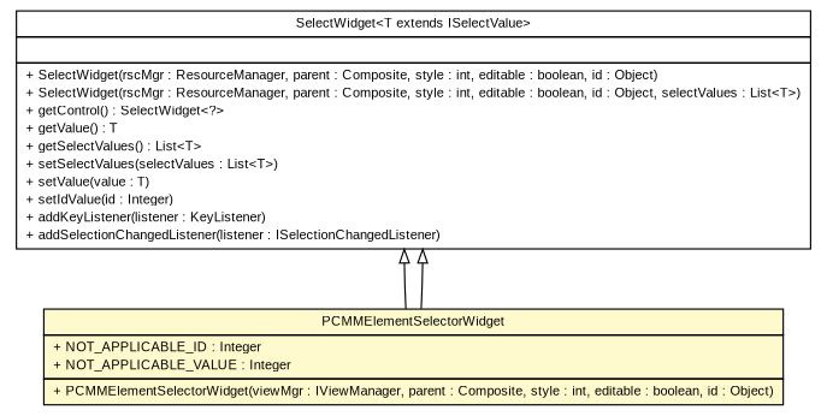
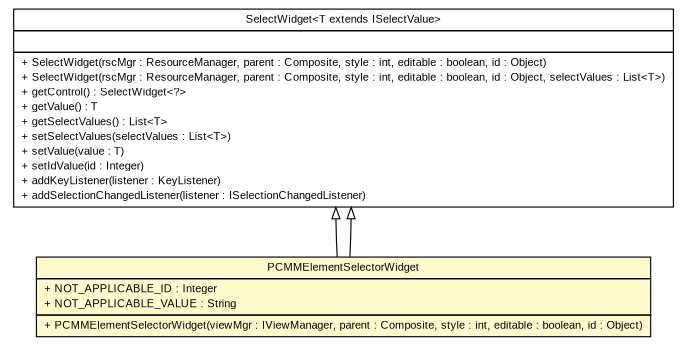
  digraph {
    nodesep=0.25
    ranksep=0.5
    node [fontcolor=black fontname=arial fontsize=10.0 shape=plaintext]
    edge [arrowtail=empty dir=back fontname=arial fontsize=10 headport=p labelfontname=arial labelfontsize=10 tailport=p]
-   n1 [label=<<table title="gov.sandia.cf.parts.widgets.PCMMElementSelectorWidget" border="0" cellborder="1" cellspacing="0" cellpadding="2" port="p" bgcolor="lemonChiffon" href="./PCMMElementSelectorWidget.html"> 		<tr><td><table border="0" cellspacing="0" cellpadding="1"> <tr><td align="center" balign="center"> PCMMElementSelectorWidget </td></tr> 		</table></td></tr> 		<tr><td><table border="0" cellspacing="0" cellpadding="1"> <tr><td align="left" balign="left"> + NOT_APPLICABLE_ID : Integer </td></tr> <tr><td align="left" balign="left"> + NOT_APPLICABLE_VALUE : Integer </td></tr> 		</table></td></tr> 		<tr><td><table border="0" cellspacing="0" cellpadding="1"> <tr><td align="left" balign="left"> + PCMMElementSelectorWidget(viewMgr : IViewManager, parent : Composite, style : int, editable : boolean, id : Object) </td></tr> 		</table></td></tr> 		</table>>]
+   n1 [label=<<table title="gov.sandia.cf.parts.widgets.PCMMElementSelectorWidget" border="0" cellborder="1" cellspacing="0" cellpadding="2" port="p" bgcolor="lemonChiffon" href="./PCMMElementSelectorWidget.html"> 		<tr><td><table border="0" cellspacing="0" cellpadding="1"> <tr><td align="center" balign="center"> PCMMElementSelectorWidget </td></tr> 		</table></td></tr> 		<tr><td><table border="0" cellspacing="0" cellpadding="1"> <tr><td align="left" balign="left"> + NOT_APPLICABLE_ID : Integer </td></tr> <tr><td align="left" balign="left"> + NOT_APPLICABLE_VALUE : String </td></tr> 		</table></td></tr> 		<tr><td><table border="0" cellspacing="0" cellpadding="1"> <tr><td align="left" balign="left"> + PCMMElementSelectorWidget(viewMgr : IViewManager, parent : Composite, style : int, editable : boolean, id : Object) </td></tr> 		</table></td></tr> 		</table>>]
    n2 [label=<<table title="gov.sandia.cf.parts.widgets.SelectWidget" border="0" cellborder="1" cellspacing="0" cellpadding="2" port="p" href="./SelectWidget.html"> 		<tr><td><table border="0" cellspacing="0" cellpadding="1"> <tr><td align="center" balign="center"> SelectWidget&lt;T extends ISelectValue&gt; </td></tr> 		</table></td></tr> 		<tr><td><table border="0" cellspacing="0" cellpadding="1"> <tr><td align="left" balign="left">  </td></tr> 		</table></td></tr> 		<tr><td><table border="0" cellspacing="0" cellpadding="1"> <tr><td align="left" balign="left"> + SelectWidget(rscMgr : ResourceManager, parent : Composite, style : int, editable : boolean, id : Object) </td></tr> <tr><td align="left" balign="left"> + SelectWidget(rscMgr : ResourceManager, parent : Composite, style : int, editable : boolean, id : Object, selectValues : List&lt;T&gt;) </td></tr> <tr><td align="left" balign="left"> + getControl() : SelectWidget&lt;?&gt; </td></tr> <tr><td align="left" balign="left"> + getValue() : T </td></tr> <tr><td align="left" balign="left"> + getSelectValues() : List&lt;T&gt; </td></tr> <tr><td align="left" balign="left"> + setSelectValues(selectValues : List&lt;T&gt;) </td></tr> <tr><td align="left" balign="left"> + setValue(value : T) </td></tr> <tr><td align="left" balign="left"> + setIdValue(id : Integer) </td></tr> <tr><td align="left" balign="left"> + addKeyListener(listener : KeyListener) </td></tr> <tr><td align="left" balign="left"> + addSelectionChangedListener(listener : ISelectionChangedListener) </td></tr> 		</table></td></tr> 		</table>>]
    n2 -> n1
    n2 -> n1
  }
